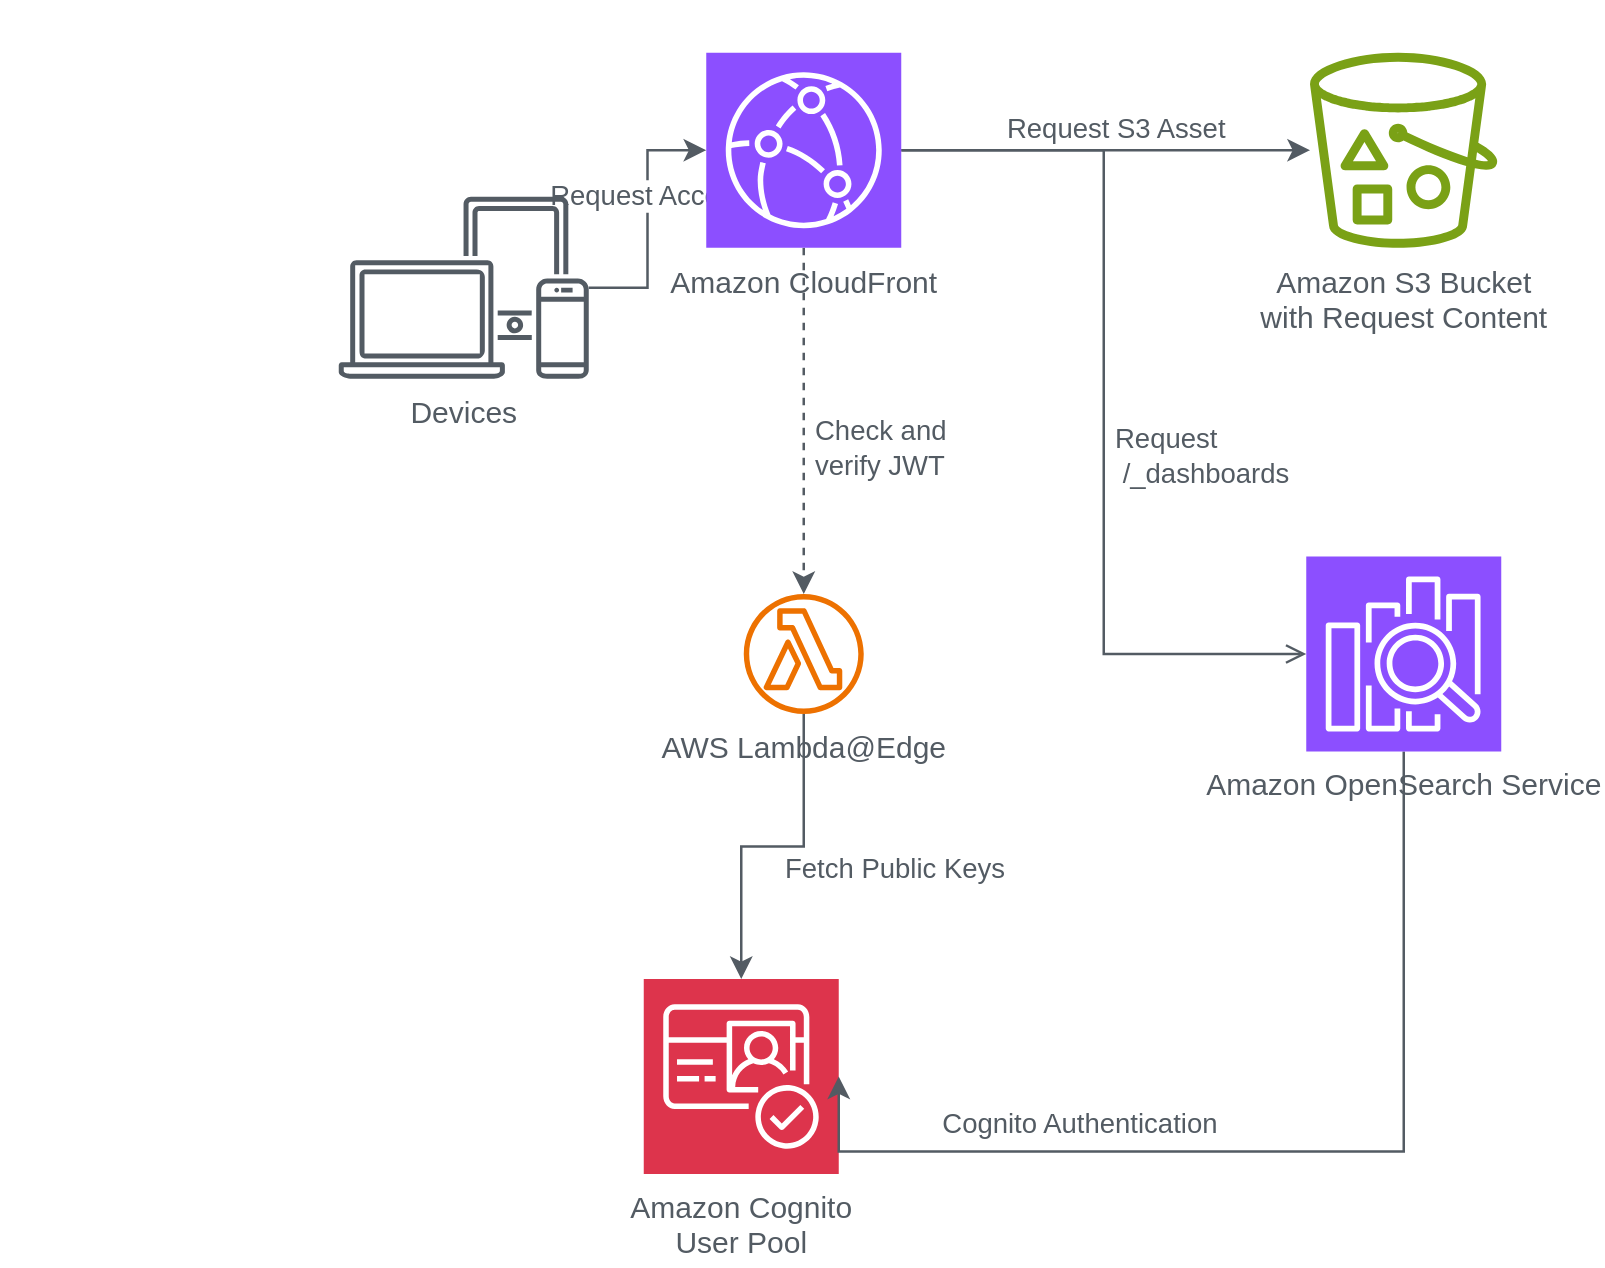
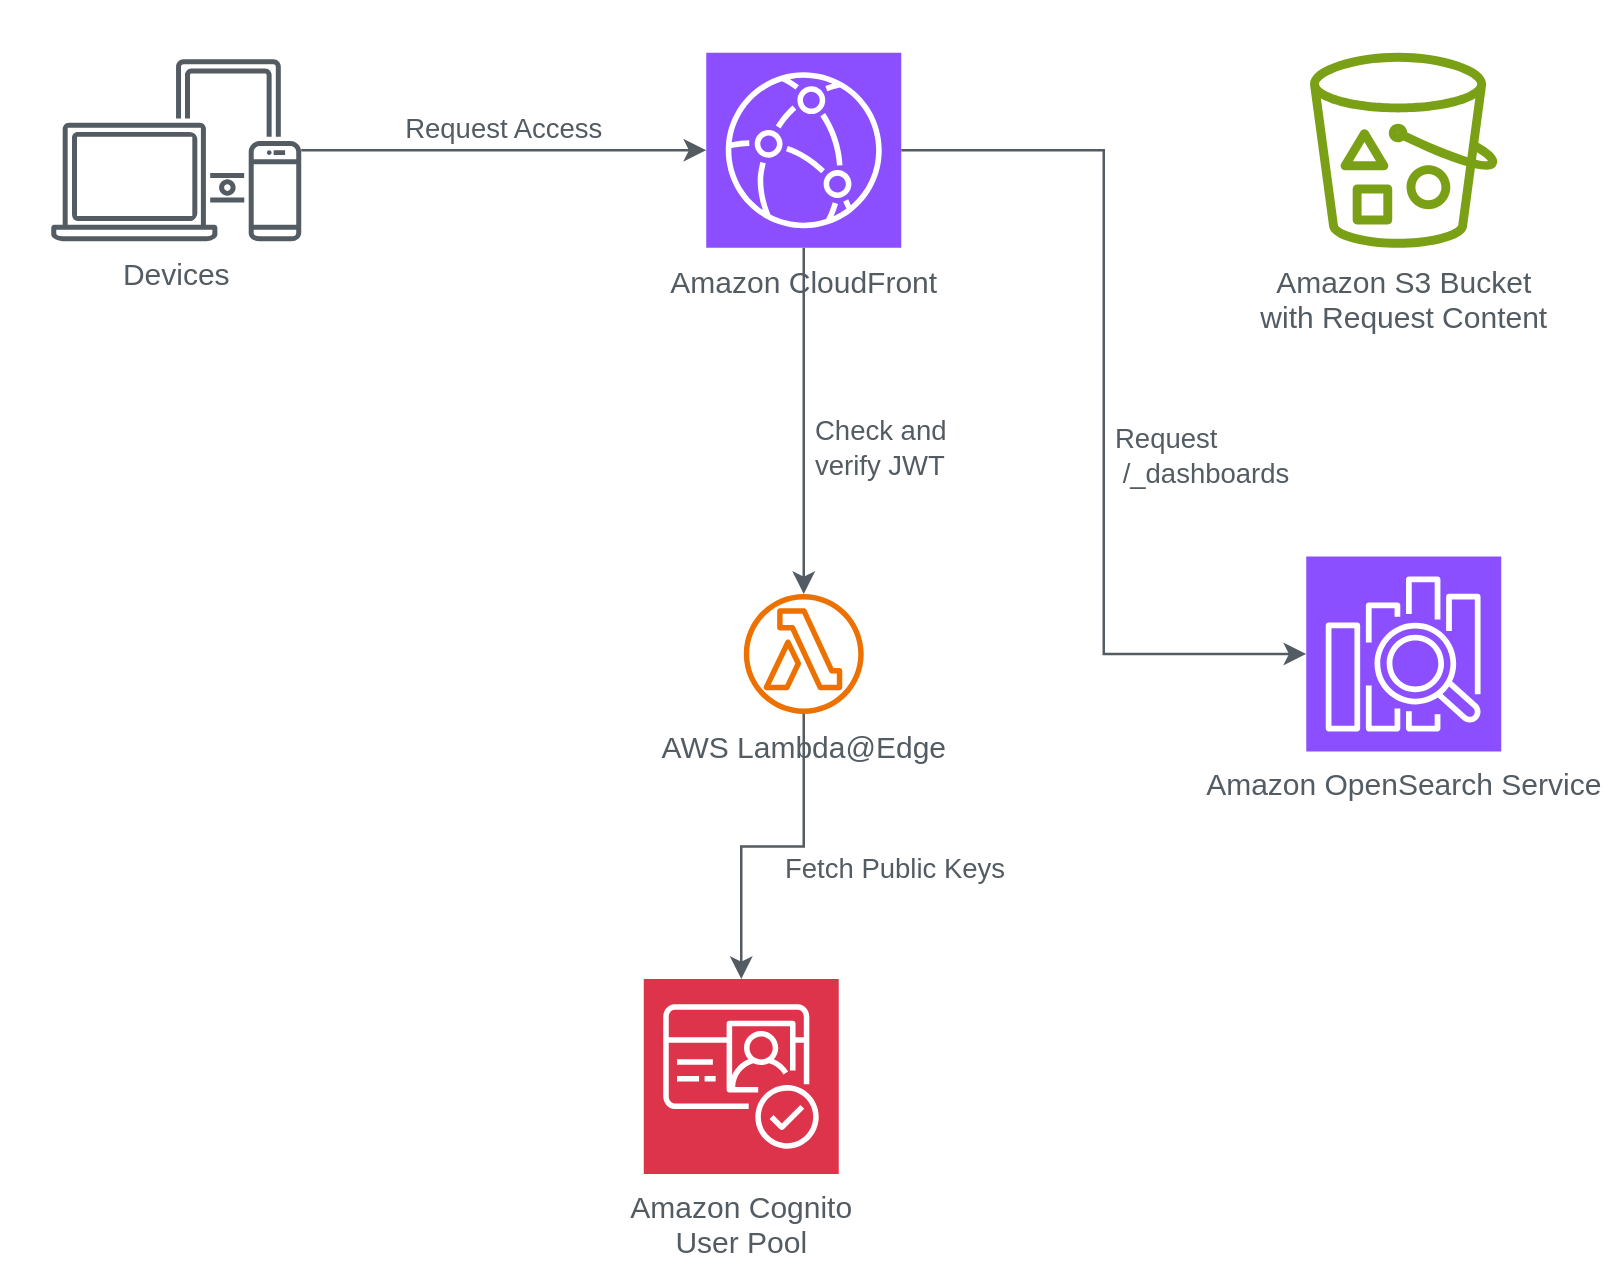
  <mxCell id="0" />
  <mxCell id="1" parent="0" />
  <mxCell id="2" value="Request Access" style="edgeStyle=orthogonalEdgeStyle;rounded=0;orthogonalLoop=1;jettySize=auto;html=1;fontColor=#535b63;strokeColor=#535b63;labelPosition=center;verticalLabelPosition=top;align=center;verticalAlign=bottom;" edge="1" parent="1" source="3" target="10"><mxGeometry relative="1" as="geometry" /></mxCell>
- <mxCell id="3" value="Devices" style="sketch=0;outlineConnect=0;gradientColor=none;fontColor=#535b63;strokeColor=none;fillColor=#535b63;dashed=0;verticalLabelPosition=bottom;verticalAlign=top;align=center;html=1;fontSize=12;fontStyle=0;aspect=fixed;shape=mxgraph.aws4.illustration_devices;pointerEvents=1" vertex="1" parent="1"><mxGeometry x="135" y="78" width="100" height="73" as="geometry" /></mxCell>
- <mxCell id="4" style="edgeStyle=orthogonalEdgeStyle;rounded=0;orthogonalLoop=1;jettySize=auto;html=1;fontColor=#535b63;strokeColor=#535b63;dashed=1;" edge="1" parent="1" source="10" target="14"><mxGeometry relative="1" as="geometry" /></mxCell>
+ <mxCell id="3" value="Devices" style="sketch=0;outlineConnect=0;gradientColor=none;fontColor=#535b63;strokeColor=none;fillColor=#535b63;dashed=0;verticalLabelPosition=bottom;verticalAlign=top;align=center;html=1;fontSize=12;fontStyle=0;aspect=fixed;shape=mxgraph.aws4.illustration_devices;pointerEvents=1" vertex="1" parent="1"><mxGeometry x="20" y="23" width="100" height="73" as="geometry" /></mxCell>
+ <mxCell id="4" style="edgeStyle=orthogonalEdgeStyle;rounded=0;orthogonalLoop=1;jettySize=auto;html=1;fontColor=#535b63;strokeColor=#535b63;" edge="1" parent="1" source="10" target="14"><mxGeometry relative="1" as="geometry" /></mxCell>
  <mxCell id="5" value="Check and &lt;br&gt;verify JWT" style="edgeLabel;html=1;align=left;verticalAlign=middle;resizable=0;points=[];fontColor=#535b63;labelPosition=right;verticalLabelPosition=middle;" vertex="1" connectable="0" parent="4"><mxGeometry x="0.148" y="3" relative="1" as="geometry"><mxPoint y="1" as="offset" /></mxGeometry></mxCell>
- <mxCell id="6" style="edgeStyle=orthogonalEdgeStyle;rounded=0;orthogonalLoop=1;jettySize=auto;html=1;fontColor=#535b63;strokeColor=#535b63;" edge="1" parent="1" source="10" target="11"><mxGeometry relative="1" as="geometry" /></mxCell>
- <mxCell id="7" value="Request S3 Asset" style="edgeLabel;html=1;align=center;verticalAlign=bottom;resizable=0;points=[];fontColor=#535b63;labelPosition=center;verticalLabelPosition=top;" vertex="1" connectable="0" parent="6"><mxGeometry x="0.04" y="2" relative="1" as="geometry"><mxPoint y="1" as="offset" /></mxGeometry></mxCell>
- <mxCell id="8" style="edgeStyle=orthogonalEdgeStyle;rounded=0;orthogonalLoop=1;jettySize=auto;html=1;entryX=0;entryY=0.5;entryDx=0;entryDy=0;entryPerimeter=0;fontColor=#535b63;strokeColor=#535b63;endArrow=open;" edge="1" parent="1" source="10" target="18"><mxGeometry relative="1" as="geometry" /></mxCell>
+ <mxCell id="8" style="edgeStyle=orthogonalEdgeStyle;rounded=0;orthogonalLoop=1;jettySize=auto;html=1;entryX=0;entryY=0.5;entryDx=0;entryDy=0;entryPerimeter=0;fontColor=#535b63;strokeColor=#535b63;" edge="1" parent="1" source="10" target="18"><mxGeometry relative="1" as="geometry" /></mxCell>
  <mxCell id="9" value="Request&lt;br&gt;&amp;nbsp;/_dashboards" style="edgeLabel;html=1;align=left;verticalAlign=middle;resizable=0;points=[];fontColor=#535b63;labelPosition=right;verticalLabelPosition=middle;" vertex="1" connectable="0" parent="8"><mxGeometry x="0.241" relative="1" as="geometry"><mxPoint x="3" y="-23" as="offset" /></mxGeometry></mxCell>
  <mxCell id="10" value="Amazon CloudFront" style="sketch=0;points=[[0,0,0],[0.25,0,0],[0.5,0,0],[0.75,0,0],[1,0,0],[0,1,0],[0.25,1,0],[0.5,1,0],[0.75,1,0],[1,1,0],[0,0.25,0],[0,0.5,0],[0,0.75,0],[1,0.25,0],[1,0.5,0],[1,0.75,0]];outlineConnect=0;fontColor=#535b63;fillColor=#8C4FFF;strokeColor=#ffffff;dashed=0;verticalLabelPosition=bottom;verticalAlign=top;align=center;html=1;fontSize=12;fontStyle=0;aspect=fixed;shape=mxgraph.aws4.resourceIcon;resIcon=mxgraph.aws4.cloudfront;" vertex="1" parent="1"><mxGeometry x="282" y="20.5" width="78" height="78" as="geometry" /></mxCell>
  <mxCell id="11" value="Amazon S3 Bucket&lt;br&gt;with Request Content" style="sketch=0;outlineConnect=0;fontColor=#535b63;gradientColor=none;fillColor=#7AA116;strokeColor=none;dashed=0;verticalLabelPosition=bottom;verticalAlign=top;align=center;html=1;fontSize=12;fontStyle=0;aspect=fixed;pointerEvents=1;shape=mxgraph.aws4.bucket_with_objects;" vertex="1" parent="1"><mxGeometry x="523.5" y="20.5" width="75" height="78" as="geometry" /></mxCell>
  <mxCell id="12" style="edgeStyle=orthogonalEdgeStyle;rounded=0;orthogonalLoop=1;jettySize=auto;html=1;fontColor=#535b63;strokeColor=#535b63;" edge="1" parent="1" source="14" target="15"><mxGeometry relative="1" as="geometry" /></mxCell>
  <mxCell id="13" value="Fetch Public Keys" style="edgeLabel;html=1;align=left;verticalAlign=middle;resizable=0;points=[];fontColor=#535b63;labelPosition=right;verticalLabelPosition=middle;" vertex="1" connectable="0" parent="12"><mxGeometry x="-0.059" y="2" relative="1" as="geometry"><mxPoint y="6" as="offset" /></mxGeometry></mxCell>
  <mxCell id="14" value="AWS Lambda@Edge" style="sketch=0;outlineConnect=0;fontColor=#535b63;gradientColor=none;fillColor=#ED7100;strokeColor=none;dashed=0;verticalLabelPosition=bottom;verticalAlign=top;align=center;html=1;fontSize=12;fontStyle=0;aspect=fixed;pointerEvents=1;shape=mxgraph.aws4.lambda_function;" vertex="1" parent="1"><mxGeometry x="297" y="237" width="48" height="48" as="geometry" /></mxCell>
  <mxCell id="15" value="Amazon Cognito&lt;br&gt;User Pool" style="sketch=0;points=[[0,0,0],[0.25,0,0],[0.5,0,0],[0.75,0,0],[1,0,0],[0,1,0],[0.25,1,0],[0.5,1,0],[0.75,1,0],[1,1,0],[0,0.25,0],[0,0.5,0],[0,0.75,0],[1,0.25,0],[1,0.5,0],[1,0.75,0]];outlineConnect=0;fontColor=#535b63;fillColor=#DD344C;strokeColor=#ffffff;dashed=0;verticalLabelPosition=bottom;verticalAlign=top;align=center;html=1;fontSize=12;fontStyle=0;aspect=fixed;shape=mxgraph.aws4.resourceIcon;resIcon=mxgraph.aws4.cognito;" vertex="1" parent="1"><mxGeometry x="257" y="391" width="78" height="78" as="geometry" /></mxCell>
- <mxCell id="16" style="edgeStyle=orthogonalEdgeStyle;rounded=0;orthogonalLoop=1;jettySize=auto;html=1;entryX=1;entryY=0.5;entryDx=0;entryDy=0;entryPerimeter=0;fontColor=#535b63;strokeColor=#535b63;" edge="1" parent="1" source="18" target="15"><mxGeometry relative="1" as="geometry"><Array as="points"><mxPoint x="561" y="460" /></Array></mxGeometry></mxCell>
- <mxCell id="17" value="Cognito Authentication" style="edgeLabel;html=1;align=right;verticalAlign=bottom;resizable=0;points=[];fontColor=#535b63;labelPosition=left;verticalLabelPosition=top;" vertex="1" connectable="0" parent="16"><mxGeometry x="0.058" y="-3" relative="1" as="geometry"><mxPoint x="-14" as="offset" /></mxGeometry></mxCell>
  <mxCell id="18" value="Amazon OpenSearch Service" style="sketch=0;points=[[0,0,0],[0.25,0,0],[0.5,0,0],[0.75,0,0],[1,0,0],[0,1,0],[0.25,1,0],[0.5,1,0],[0.75,1,0],[1,1,0],[0,0.25,0],[0,0.5,0],[0,0.75,0],[1,0.25,0],[1,0.5,0],[1,0.75,0]];outlineConnect=0;fontColor=#535b63;fillColor=#8C4FFF;strokeColor=#ffffff;dashed=0;verticalLabelPosition=bottom;verticalAlign=top;align=center;html=1;fontSize=12;fontStyle=0;aspect=fixed;shape=mxgraph.aws4.resourceIcon;resIcon=mxgraph.aws4.elasticsearch_service;" vertex="1" parent="1"><mxGeometry x="522" y="222" width="78" height="78" as="geometry" /></mxCell>
